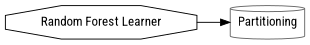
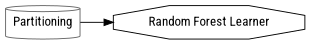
  digraph {
    rankdir=LR
    fontname="Roboto Condensed"
    node [fontname="Roboto Condensed"]
    n1 [label="Random Forest Learner" color=black shape=octagon]
    n2 [label=Partitioning color=gray40 shape=cylinder]
-   n1 -> n2 [arrowhead=normal fontname="Roboto Condensed"]
+   n2 -> n1 [arrowhead=normal fontname="Roboto Condensed"]
  }
